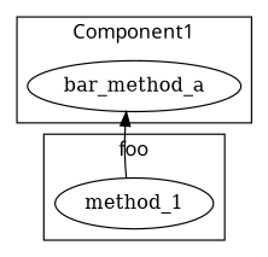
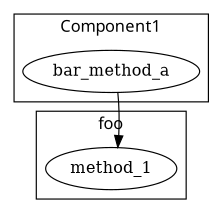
  digraph {
    compound=true
    fontname=Verdana
    bar_method_a
    n2 [label=method_1]
    subgraph cluster_1 {
      label=Component1
      bar_method_a
    }
    subgraph cluster_2 {
      label=foo
      n2
    }
-   n2 -> bar_method_a
+   bar_method_a -> n2
  }
